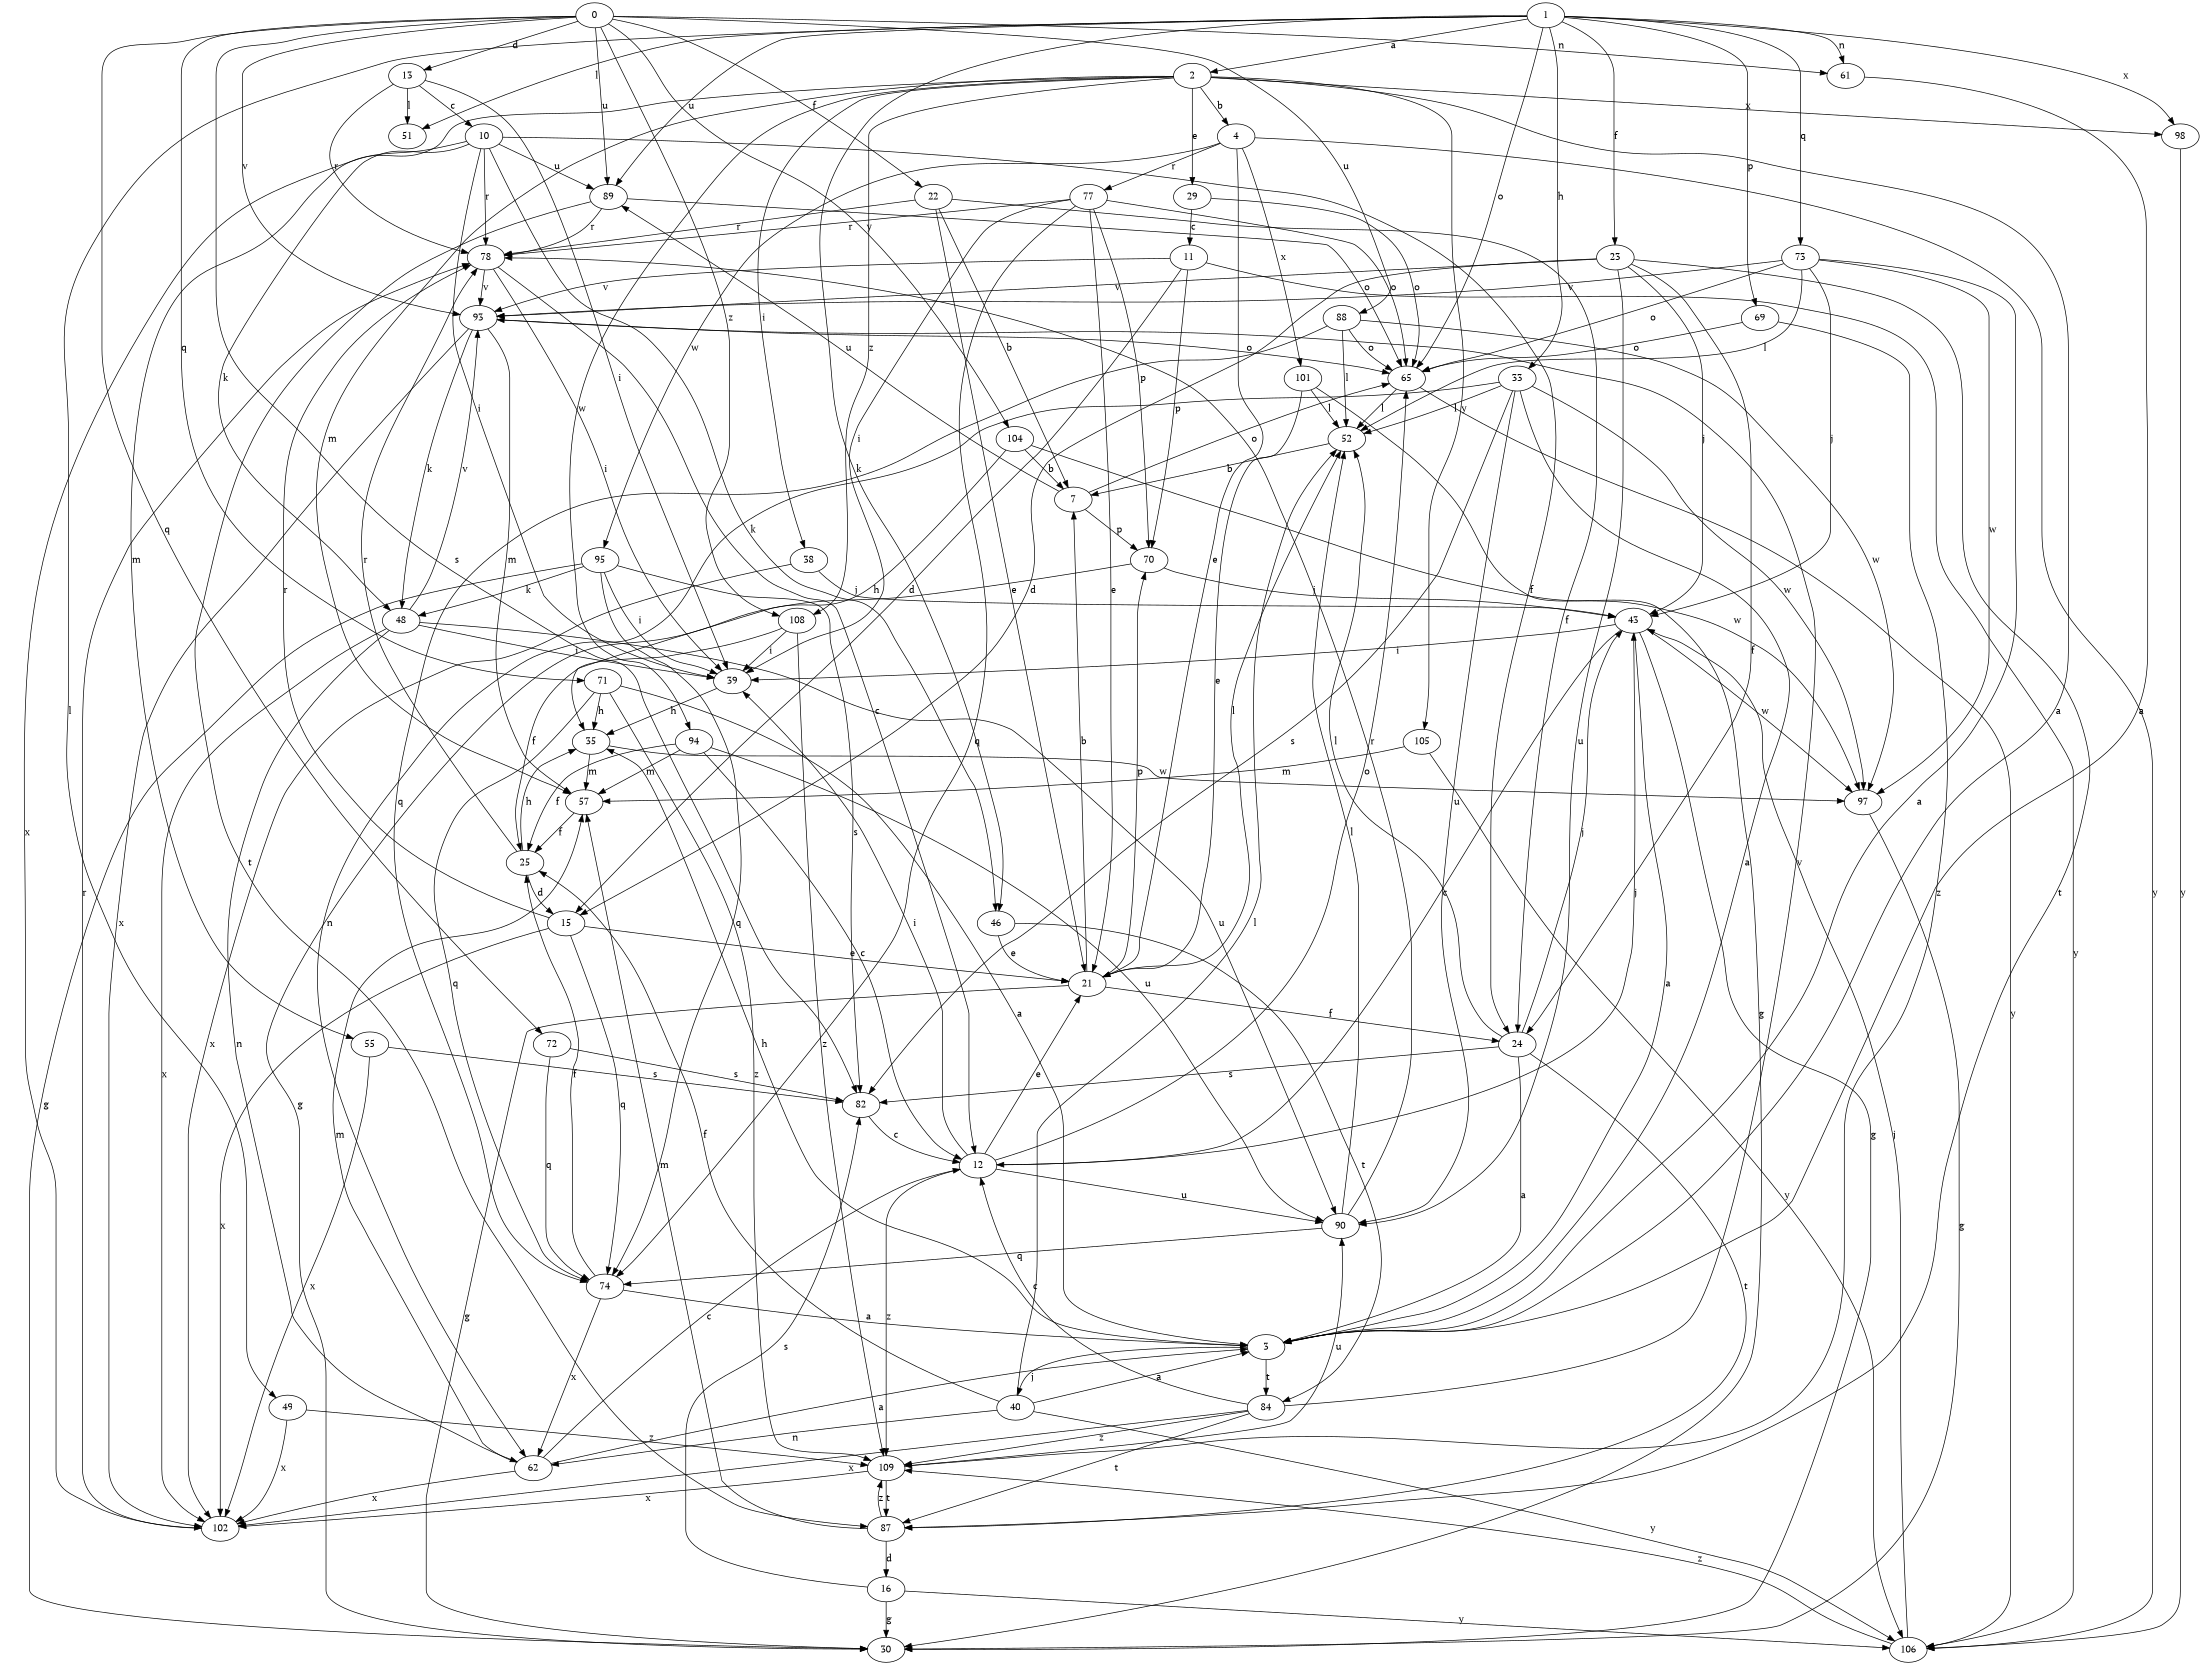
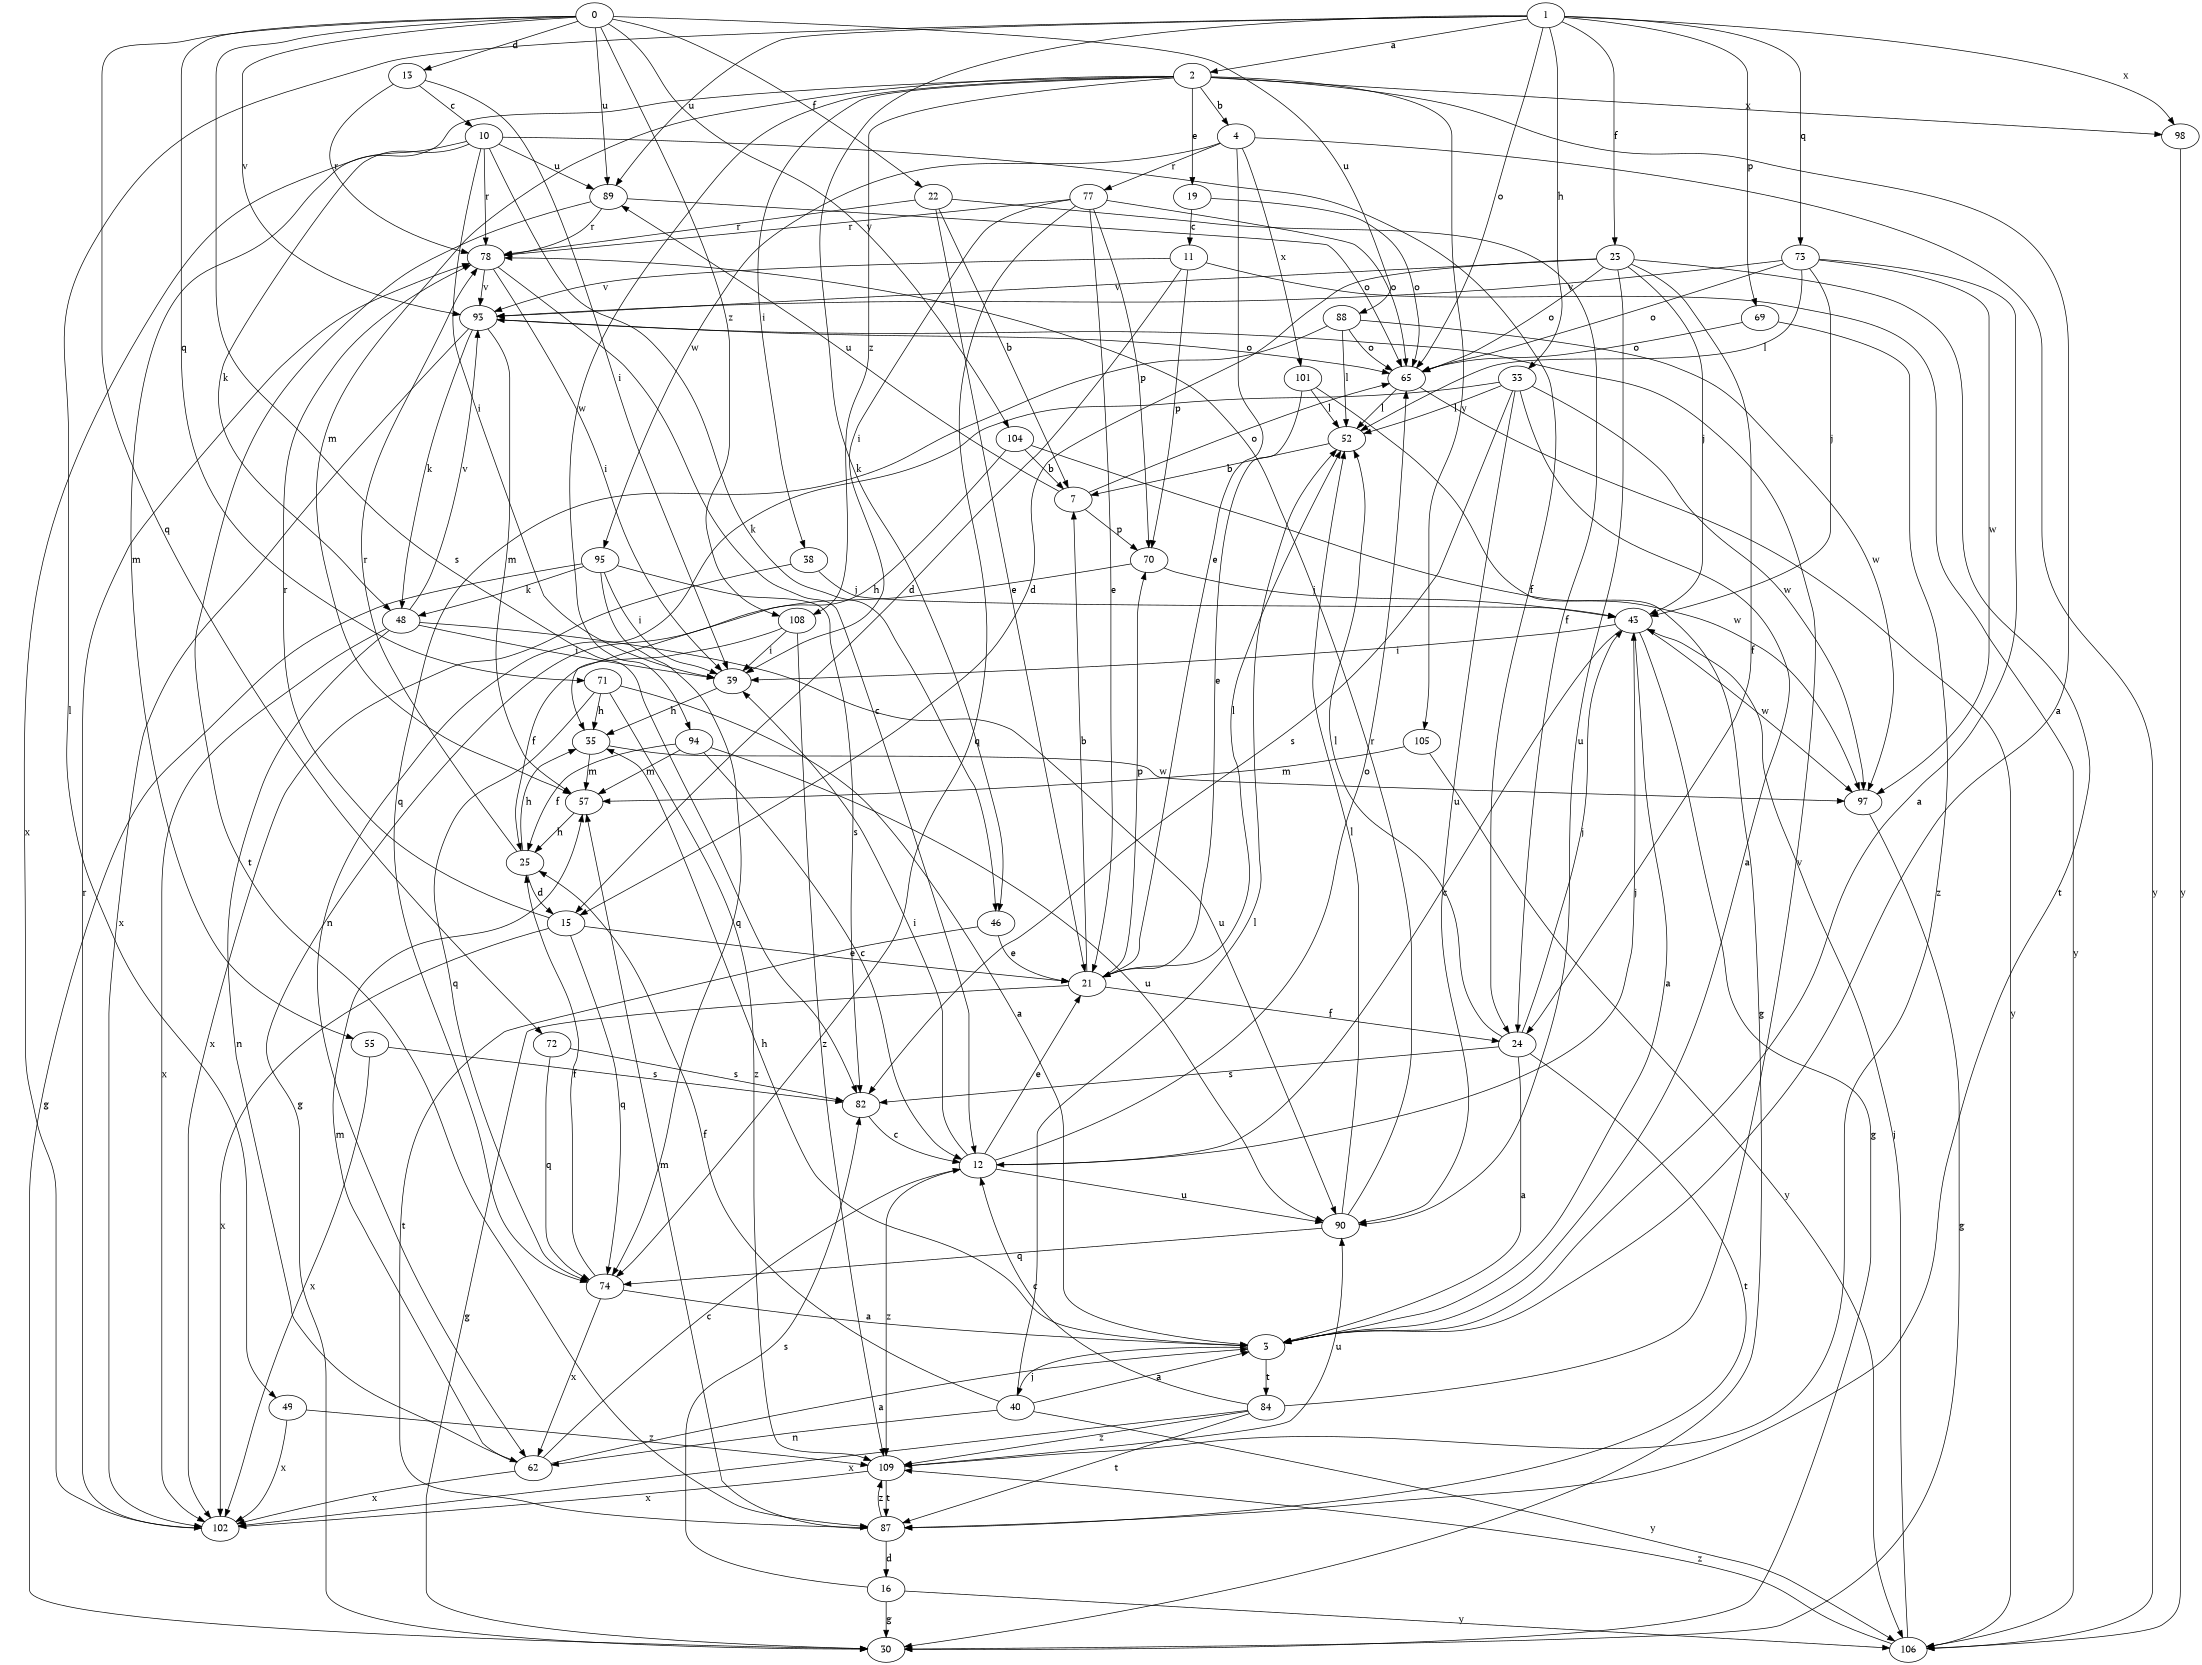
  strict digraph {
    fontname="PT Serif"
    node [fontname="PT Serif"]
    edge [fontname="PT Serif"]
    0
    13
    22
-   61
    71
    72
    82
    88
    89
    93
    104
    108
-   51
    10
    39
    78
    21
    7
    24
    3
    35
    109
    74
    12
    65
    52
    97
    87
    57
    48
    102
    25
    1
    2
    23
    33
    46
    49
    69
    73
    98
    4
-   19 [label=29]
+   19
    38
    55
    94
    105
    15
    43
    90
    62
    106
    40
    84
    77
    95
    101
    11
    70
    30
    16
    0 -> 13 [label=d]
    0 -> 22 [label=f]
-   0 -> 61 [label=n]
    0 -> 71 [label=q]
    0 -> 72 [label=q]
    0 -> 82 [label=s]
    0 -> 88 [label=u]
    0 -> 89 [label=u]
    0 -> 93 [label=v]
    0 -> 104 [label=y]
    0 -> 108 [label=z]
-   13 -> 51 [label=l]
    13 -> 10 [label=c]
    13 -> 39 [label=i]
    13 -> 78 [label=r]
    22 -> 78 [label=r]
    22 -> 21 [label=e]
    22 -> 7 [label=b]
    22 -> 24 [label=f]
-   61 -> 3 [label=a]
    71 -> 3 [label=a]
    71 -> 35 [label=h]
    71 -> 109 [label=z]
    71 -> 74 [label=q]
    72 -> 82 [label=s]
    72 -> 74 [label=q]
    82 -> 12 [label=c]
    88 -> 74 [label=q]
    88 -> 65 [label=o]
    88 -> 52 [label=l]
    88 -> 97 [label=w]
    89 -> 78 [label=r]
    89 -> 65 [label=o]
    89 -> 87 [label=t]
    93 -> 65 [label=o]
    93 -> 57 [label=m]
    93 -> 48 [label=k]
    93 -> 102 [label=x]
    104 -> 7 [label=b]
    104 -> 35 [label=h]
    104 -> 97 [label=w]
    108 -> 39 [label=i]
    108 -> 109 [label=z]
    108 -> 25 [label=f]
    10 -> 89 [label=u]
    10 -> 39 [label=i]
    10 -> 78 [label=r]
    10 -> 24 [label=f]
    10 -> 48 [label=k]
    10 -> 102 [label=x]
    10 -> 46 [label=k]
    39 -> 35 [label=h]
    78 -> 93 [label=v]
    78 -> 39 [label=i]
    78 -> 12 [label=c]
    21 -> 7 [label=b]
    21 -> 24 [label=f]
    21 -> 52 [label=l]
    21 -> 70 [label=p]
    21 -> 30 [label=g]
    7 -> 89 [label=u]
    7 -> 65 [label=o]
    7 -> 70 [label=p]
    24 -> 82 [label=s]
    24 -> 3 [label=a]
    24 -> 52 [label=l]
    24 -> 87 [label=t]
    24 -> 43 [label=j]
    3 -> 35 [label=h]
    3 -> 40 [label=j]
    3 -> 84 [label=t]
    35 -> 97 [label=w]
    35 -> 57 [label=m]
    109 -> 87 [label=t]
    109 -> 102 [label=x]
    109 -> 90 [label=u]
    74 -> 3 [label=a]
    74 -> 25 [label=f]
    74 -> 62 [label=x]
    12 -> 39 [label=i]
    12 -> 21 [label=e]
    12 -> 109 [label=z]
    12 -> 65 [label=o]
    12 -> 43 [label=j]
    12 -> 90 [label=u]
    65 -> 52 [label=l]
    65 -> 106 [label=y]
    52 -> 7 [label=b]
    97 -> 30 [label=g]
    87 -> 109 [label=z]
    87 -> 57 [label=m]
    87 -> 16 [label=d]
-   57 -> 25 [label=f]
+   57 -> 25 [label=h]
    48 -> 93 [label=v]
    48 -> 39 [label=i]
    48 -> 102 [label=x]
    48 -> 90 [label=u]
    48 -> 62 [label=n]
    102 -> 78 [label=r]
    25 -> 78 [label=r]
    25 -> 35 [label=h]
    25 -> 15 [label=d]
-   1 -> 61 [label=n]
    1 -> 89 [label=u]
-   1 -> 51 [label=l]
    1 -> 65 [label=o]
    1 -> 2 [label=a]
    1 -> 23 [label=f]
    1 -> 33 [label=h]
    1 -> 46 [label=k]
    1 -> 49 [label=l]
    1 -> 69 [label=p]
    1 -> 73 [label=q]
    1 -> 98 [label=x]
    2 -> 108 [label=z]
    2 -> 3 [label=a]
    2 -> 57 [label=m]
    2 -> 98 [label=x]
    2 -> 4 [label=b]
    2 -> 19 [label=e]
    2 -> 38 [label=i]
    2 -> 55 [label=m]
    2 -> 94 [label=w]
    2 -> 105 [label=y]
    23 -> 93 [label=v]
    23 -> 24 [label=f]
+   23 -> 65 [label=o]
    23 -> 87 [label=t]
    23 -> 15 [label=d]
    23 -> 43 [label=j]
    23 -> 90 [label=u]
    33 -> 82 [label=s]
    33 -> 3 [label=a]
    33 -> 52 [label=l]
    33 -> 97 [label=w]
    33 -> 90 [label=u]
    33 -> 62 [label=n]
    46 -> 21 [label=e]
-   46 -> 84 [label=t]
+   46 -> 87 [label=t]
    49 -> 109 [label=z]
    49 -> 102 [label=x]
    69 -> 109 [label=z]
    69 -> 65 [label=o]
    73 -> 93 [label=v]
    73 -> 3 [label=a]
    73 -> 65 [label=o]
    73 -> 52 [label=l]
    73 -> 97 [label=w]
    73 -> 43 [label=j]
    98 -> 106 [label=y]
    4 -> 21 [label=e]
    4 -> 106 [label=y]
    4 -> 77 [label=r]
    4 -> 95 [label=w]
    4 -> 101 [label=x]
    19 -> 65 [label=o]
    19 -> 11 [label=c]
    38 -> 102 [label=x]
    38 -> 43 [label=j]
    55 -> 82 [label=s]
    55 -> 102 [label=x]
    94 -> 12 [label=c]
    94 -> 57 [label=m]
    94 -> 25 [label=f]
    94 -> 90 [label=u]
    105 -> 57 [label=m]
    105 -> 106 [label=y]
    15 -> 78 [label=r]
    15 -> 21 [label=e]
    15 -> 74 [label=q]
    15 -> 102 [label=x]
    43 -> 39 [label=i]
    43 -> 3 [label=a]
    43 -> 12 [label=c]
    43 -> 97 [label=w]
    43 -> 30 [label=g]
    90 -> 78 [label=r]
    90 -> 74 [label=q]
    90 -> 52 [label=l]
    62 -> 3 [label=a]
    62 -> 12 [label=c]
    62 -> 57 [label=m]
    62 -> 102 [label=x]
    106 -> 109 [label=z]
    106 -> 43 [label=j]
    40 -> 3 [label=a]
    40 -> 52 [label=l]
    40 -> 25 [label=f]
    40 -> 62 [label=n]
    40 -> 106 [label=y]
    84 -> 93 [label=v]
    84 -> 109 [label=z]
    84 -> 12 [label=c]
    84 -> 87 [label=t]
    84 -> 102 [label=x]
    77 -> 39 [label=i]
    77 -> 78 [label=r]
    77 -> 21 [label=e]
    77 -> 74 [label=q]
    77 -> 65 [label=o]
    77 -> 70 [label=p]
    95 -> 82 [label=s]
    95 -> 39 [label=i]
    95 -> 74 [label=q]
    95 -> 48 [label=k]
    95 -> 30 [label=g]
    101 -> 21 [label=e]
    101 -> 52 [label=l]
    101 -> 30 [label=g]
    11 -> 93 [label=v]
    11 -> 15 [label=d]
    11 -> 106 [label=y]
    11 -> 70 [label=p]
    70 -> 43 [label=j]
    70 -> 30 [label=g]
    16 -> 82 [label=s]
    16 -> 106 [label=y]
    16 -> 30 [label=g]
  }
